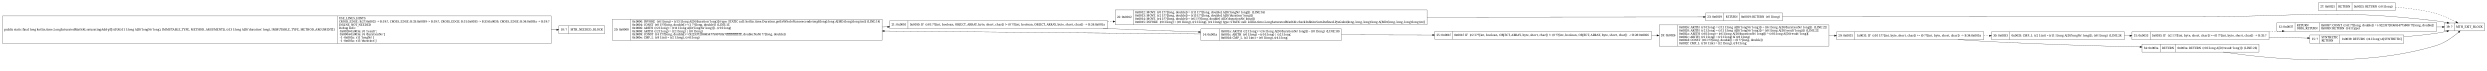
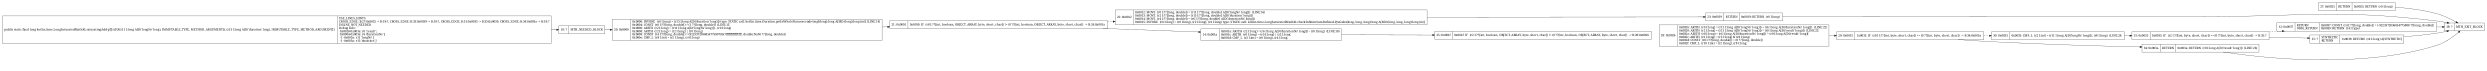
  digraph {
    fontname="Noto Serif"
    rankdir=LR
    node [fontname="Noto Serif" shape=record]
    edge [fontname="Noto Serif"]
    n1 [label="{18\:\ ?|MTH_NEEDED_BLOCK\l}"]
    n2 [label="{20\:\ 0x0000|0x0000: INVOKE  (r6 I:long) = (r13 I:long A[D('duration' long)]) type: STATIC call: kotlin.time.Duration.getInWholeNanoseconds\-impl(long):long A[MD:(long):long (m)] (LINE:14)\l0x0004: CONST  (r0 I:??[long, double]) = (1 ??[long, double])  (LINE:15)\l0x0006: ARITH  (r2 I:long) = (r11 I:long A[D('longNs' long)]) \- (r0 I:long) \l0x0008: ARITH  (r2 I:long) = (r2 I:long) \| (r0 I:long) \l0x0009: CONST  (r4 I:??[long, double]) = (9223372036854775807(0x7fffffffffffffff, double:NaN) ??[long, double]) \l0x000e: CMP_L  (r8 I:int) = (r2 I:long), (r4 I:long) \l}"]
    n3 [label="{21\:\ 0x0010|0x0010: IF  (r8 I:??[int, boolean, OBJECT, ARRAY, byte, short, char]) != (0 ??[int, boolean, OBJECT, ARRAY, byte, short, char])  \-\> B:24:0x001a \l}"]
    n4 [label="{22\:\ 0x0012|0x0012: MOVE  (r0 I:??[long, double]) = (r11 I:??[long, double] A[D('longNs' long)])  (LINE:16)\l0x0013: MOVE  (r2 I:??[long, double]) = (r13 I:??[long, double] A[D('duration' long)]) \l0x0014: MOVE  (r4 I:??[long, double]) = (r6 I:??[long, double] A[D('durationNs' long)]) \l0x0015: INVOKE  (r0 I:long) = (r0 I:long), (r2 I:long), (r4 I:long) type: STATIC call: kotlin.time.LongSaturatedMathKt.checkInfiniteSumDefined\-PjuGub4(long, long, long):long A[MD:(long, long, long):long (m)]\l}"]
    n5 [label="{24\:\ 0x001a|0x001a: ARITH  (r2 I:long) = (r6 I:long A[D('durationNs' long)]) \- (r0 I:long)  (LINE:18)\l0x001c: ARITH  (r0 I:long) = (r0 I:long) \| (r2 I:long) \l0x001d: CMP_L  (r2 I:int) = (r0 I:long), (r4 I:long) \l}"]
    n6 [label="{23\:\ 0x0019|RETURN\l|0x0019: RETURN  (r0 I:long) \l}"]
    n7 [label="{25\:\ 0x001f|0x001f: IF  (r2 I:??[int, boolean, OBJECT, ARRAY, byte, short, char]) != (0 ??[int, boolean, OBJECT, ARRAY, byte, short, char])  \-\> B:28:0x0026 \l}"]
    n8 [label="{19\:\ ?|MTH_EXIT_BLOCK\l}"]
    n9 [label="{28\:\ 0x0026|0x0026: ARITH  (r0 I:long) = (r11 I:long A[D('longNs' long)]) + (r6 I:long A[D('durationNs' long)])  (LINE:22)\l0x0028: ARITH  (r2 I:long) = (r11 I:long A[D('longNs' long)]) ^ (r0 I:long A[D('result' long)])  (LINE:23)\l0x002a: ARITH  (r8 I:long) = (r6 I:long A[D('durationNs' long)]) ^ (r0 I:long A[D('result' long)]) \l0x002c: ARITH  (r2 I:long) = (r2 I:long) & (r8 I:long) \l0x002d: CONST  (r8 I:??[long, double]) = (0 ??[long, double]) \l0x002f: CMP_L  (r10 I:int) = (r2 I:long), (r8 I:long) \l}"]
    n10 [label="{29\:\ 0x0031|0x0031: IF  (r10 I:??[int, byte, short, char]) \>= (0 ??[int, byte, short, char])  \-\> B:34:0x003a \l}"]
    n11 [label="{27\:\ 0x0025|RETURN\l|0x0025: RETURN  (r0 I:long) \l}"]
    n12 [label="{30\:\ 0x0033|0x0033: CMP_L  (r2 I:int) = (r11 I:long A[D('longNs' long)]), (r8 I:long)  (LINE:24)\l}"]
    n13 [label="{34\:\ 0x003a|RETURN\l|0x003a: RETURN  (r0 I:long A[D('result' long)])  (LINE:26)\l}"]
    n14 [label="{31\:\ 0x0035|0x0035: IF  (r2 I:??[int, byte, short, char]) \>= (0 ??[int, byte, short, char])  \-\> B:35:? \l}"]
    n15 [label="{32\:\ 0x0037|RETURN\lORIG_RETURN\l|0x0037: CONST  (r4 I:??[long, double]) = (\-9223372036854775808 ??[long, double]) \l0x0039: RETURN  (r4 I:type) \l}"]
    n16 [label="{35\:\ ?|SYNTHETIC\lRETURN\l|0x0039: RETURN  (r4 I:long) A[SYNTHETIC]\l}"]
    n17 [label="{public static final long kotlin.time.LongSaturatedMathKt.saturatingAdd\-pTJri5U((r11 I:long A[D('longNs' long), IMMUTABLE_TYPE, METHOD_ARGUMENT]), (r13 I:long A[D('duration' long), IMMUTABLE_TYPE, METHOD_ARGUMENT]))  | USE_LINES_HINTS\lCROSS_EDGE: B:27:0x0025 \-\> B:19:?, CROSS_EDGE: B:33:0x0039 \-\> B:19:?, CROSS_EDGE: B:31:0x0035 \-\> B:33:0x0039, CROSS_EDGE: B:34:0x003a \-\> B:19:?\lINLINE_NOT_NEEDED\lDebug Info:\l  0x0028\-0x003a: r0 'result' J\l  0x0004\-0x003a: r6 'durationNs' J\l  \-1 \-0x003a: r11 'longNs' J\l  \-1 \-0x003a: r13 'duration' J\l}"]
-   n5 -> n2
+   n1 -> n2
    n2 -> n3
    n3 -> n4 [style=dashed]
    n3 -> n5
    n4 -> n6
    n5 -> n7
    n6 -> n8
-   n7 -> n9
    n9 -> n10
    n10 -> n12 [style=dashed]
    n10 -> n13
-   n11 -> n8 [style=dashed]
+   n11 -> n8
    n12 -> n14
    n13 -> n8
    n14 -> n15 [style=dashed]
    n14 -> n16
    n15 -> n8
    n16 -> n8
    n17 -> n1
  }
